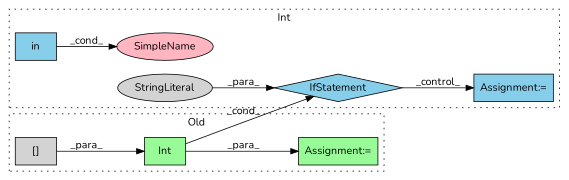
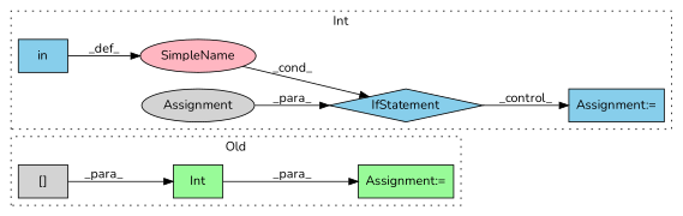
  digraph {
    fontname=Nunito
    rankdir=LR
    node [a=7 fillcolor=skyblue fontname=Nunito l=1 s=1019 shape=box style=filled]
    edge [fontname=Nunito]
    n1 [a=32 fillcolor=palegreen l="4,1" label=Int s="969,1001"]
    n2 [fillcolor=palegreen label="Assignment:=" s=968]
    n3 [a=2 fillcolor=lightgrey l="26,1" label="[]" s="973,1000"]
    n4 [a=105 l=19 label=in]
    n5 [a=25 l="8,2" label=IfStatement s="1011,1038" shape=diamond]
    n6 [label="Assignment:=" s=1235]
    n7 [a=42 fillcolor=lightpink label=SimpleName shape=ellipse l="" s=""]
-   n8 [a=45 fillcolor=lightgrey l=6 label=StringLiteral shape=ellipse]
+   n8 [a=45 fillcolor=lightgrey l=6 label=Assignment shape=ellipse]
    subgraph cluster_1 {
      label=Old
      style=dotted
      n1
      n2
      n3
    }
    subgraph cluster_2 {
      label=Int
      style=dotted
      n4
      n5
      n6
      n7
      n8
    }
    n1 -> n2 [label=_para_]
    n3 -> n1 [label=_para_]
-   n4 -> n7 [label=_cond_]
+   n4 -> n7 [label=_def_]
    n5 -> n6 [label=_control_]
-   n1 -> n5 [label=_cond_]
+   n7 -> n5 [label=_cond_]
    n8 -> n5 [label=_para_]
  }
